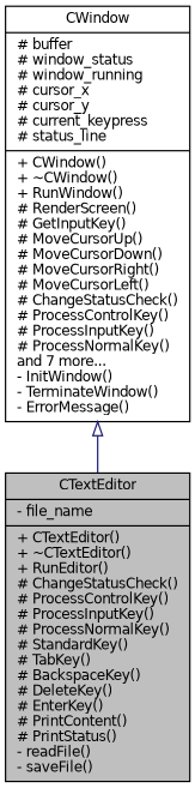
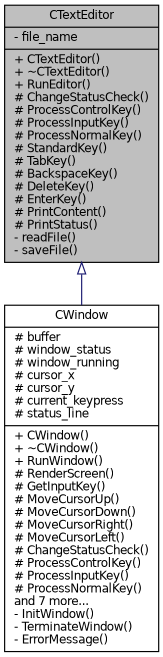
  digraph {
    node [color=black fontname=Helvetica fontsize=10 shape=record style=filled]
    n1 [fillcolor=grey75 fontcolor=black height=0.2 label="{CTextEditor\n|- file_name\l|+ CTextEditor()\l+ ~CTextEditor()\l+ RunEditor()\l# ChangeStatusCheck()\l# ProcessControlKey()\l# ProcessInputKey()\l# ProcessNormalKey()\l# StandardKey()\l# TabKey()\l# BackspaceKey()\l# DeleteKey()\l# EnterKey()\l# PrintContent()\l# PrintStatus()\l- readFile()\l- saveFile()\l}" width=0.4]
    n2 [fillcolor=white height=0.2 label="{CWindow\n|# buffer\l# window_status\l# window_running\l# cursor_x\l# cursor_y\l# current_keypress\l# status_line\l|+ CWindow()\l+ ~CWindow()\l+ RunWindow()\l# RenderScreen()\l# GetInputKey()\l# MoveCursorUp()\l# MoveCursorDown()\l# MoveCursorRight()\l# MoveCursorLeft()\l# ChangeStatusCheck()\l# ProcessControlKey()\l# ProcessInputKey()\l# ProcessNormalKey()\land 7 more...\l- InitWindow()\l- TerminateWindow()\l- ErrorMessage()\l}" width=0.4]
-   n2 -> n1 [arrowtail=onormal color=midnightblue dir=back fontname=Helvetica fontsize=10 labelfontname=Helvetica labelfontsize=10 style=solid]
+   n1 -> n2 [arrowtail=onormal color=midnightblue dir=back fontname=Helvetica fontsize=10 labelfontname=Helvetica labelfontsize=10 style=solid]
  }
